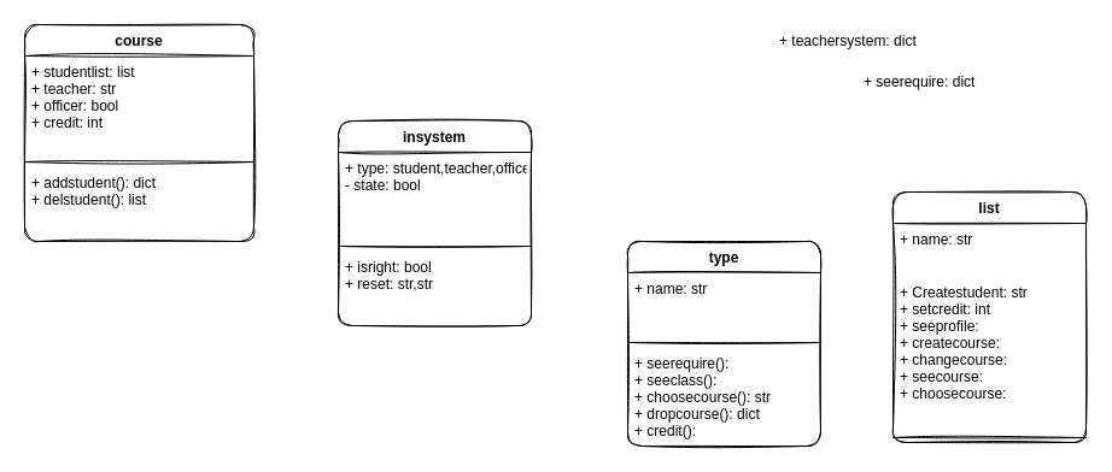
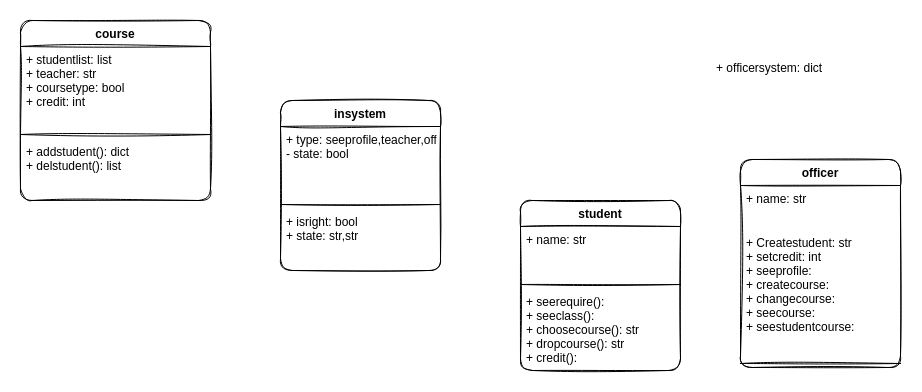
  <mxCell id="0" />
  <mxCell id="1" parent="0" />
  <mxCell id="2" value="course" style="swimlane;fontStyle=1;align=center;verticalAlign=top;childLayout=stackLayout;horizontal=1;startSize=26;horizontalStack=0;resizeParent=1;resizeParentMax=0;resizeLast=0;collapsible=1;marginBottom=0;rounded=1;sketch=1;" parent="1" vertex="1"><mxGeometry x="20" y="20" width="190" height="180" as="geometry" /></mxCell>
- <mxCell id="3" value="+ studentlist: list&#10;+ teacher: str&#10;+ officer: bool&#10;+ credit: int" style="text;strokeColor=none;fillColor=none;align=left;verticalAlign=top;spacingLeft=4;spacingRight=4;overflow=hidden;rotatable=0;points=[[0,0.5],[1,0.5]];portConstraint=eastwest;rounded=1;sketch=1;" parent="2" vertex="1"><mxGeometry y="26" width="190" height="84" as="geometry" /></mxCell>
+ <mxCell id="3" value="+ studentlist: list&#10;+ teacher: str&#10;+ coursetype: bool&#10;+ credit: int" style="text;strokeColor=none;fillColor=none;align=left;verticalAlign=top;spacingLeft=4;spacingRight=4;overflow=hidden;rotatable=0;points=[[0,0.5],[1,0.5]];portConstraint=eastwest;rounded=1;sketch=1;" parent="2" vertex="1"><mxGeometry y="26" width="190" height="84" as="geometry" /></mxCell>
  <mxCell id="4" value="" style="line;strokeWidth=1;fillColor=none;align=left;verticalAlign=middle;spacingTop=-1;spacingLeft=3;spacingRight=3;rotatable=0;labelPosition=right;points=[];portConstraint=eastwest;strokeColor=inherit;rounded=1;sketch=1;" parent="2" vertex="1"><mxGeometry y="110" width="190" height="8" as="geometry" /></mxCell>
  <mxCell id="5" value="+ addstudent(): dict&#10;+ delstudent(): list" style="text;strokeColor=none;fillColor=none;align=left;verticalAlign=top;spacingLeft=4;spacingRight=4;overflow=hidden;rotatable=0;points=[[0,0.5],[1,0.5]];portConstraint=eastwest;rounded=1;sketch=1;" parent="2" vertex="1"><mxGeometry y="118" width="190" height="62" as="geometry" /></mxCell>
  <mxCell id="6" value="insystem" style="swimlane;fontStyle=1;align=center;verticalAlign=top;childLayout=stackLayout;horizontal=1;startSize=26;horizontalStack=0;resizeParent=1;resizeParentMax=0;resizeLast=0;collapsible=1;marginBottom=0;rounded=1;sketch=1;" parent="1" vertex="1"><mxGeometry x="280" y="100" width="160" height="170" as="geometry" /></mxCell>
- <mxCell id="7" value="+ type: student,teacher,officer&#10;- state: bool&#10;" style="text;strokeColor=none;fillColor=none;align=left;verticalAlign=top;spacingLeft=4;spacingRight=4;overflow=hidden;rotatable=0;points=[[0,0.5],[1,0.5]];portConstraint=eastwest;rounded=1;sketch=1;" parent="6" vertex="1"><mxGeometry y="26" width="160" height="74" as="geometry" /></mxCell>
+ <mxCell id="7" value="+ type: seeprofile,teacher,officer&#10;- state: bool&#10;" style="text;strokeColor=none;fillColor=none;align=left;verticalAlign=top;spacingLeft=4;spacingRight=4;overflow=hidden;rotatable=0;points=[[0,0.5],[1,0.5]];portConstraint=eastwest;rounded=1;sketch=1;" parent="6" vertex="1"><mxGeometry y="26" width="160" height="74" as="geometry" /></mxCell>
  <mxCell id="8" value="" style="line;strokeWidth=1;fillColor=none;align=left;verticalAlign=middle;spacingTop=-1;spacingLeft=3;spacingRight=3;rotatable=0;labelPosition=right;points=[];portConstraint=eastwest;strokeColor=inherit;rounded=1;sketch=1;" parent="6" vertex="1"><mxGeometry y="100" width="160" height="8" as="geometry" /></mxCell>
- <mxCell id="9" value="+ isright: bool&#10;+ reset: str,str" style="text;strokeColor=none;fillColor=none;align=left;verticalAlign=top;spacingLeft=4;spacingRight=4;overflow=hidden;rotatable=0;points=[[0,0.5],[1,0.5]];portConstraint=eastwest;rounded=1;sketch=1;" parent="6" vertex="1"><mxGeometry y="108" width="160" height="62" as="geometry" /></mxCell>
- <mxCell id="10" value="list" style="swimlane;fontStyle=1;align=center;verticalAlign=top;childLayout=stackLayout;horizontal=1;startSize=26;horizontalStack=0;resizeParent=1;resizeParentMax=0;resizeLast=0;collapsible=1;marginBottom=0;rounded=1;sketch=1;" parent="1" vertex="1"><mxGeometry x="740" y="159" width="160" height="208" as="geometry" /></mxCell>
+ <mxCell id="9" value="+ isright: bool&#10;+ state: str,str" style="text;strokeColor=none;fillColor=none;align=left;verticalAlign=top;spacingLeft=4;spacingRight=4;overflow=hidden;rotatable=0;points=[[0,0.5],[1,0.5]];portConstraint=eastwest;rounded=1;sketch=1;" parent="6" vertex="1"><mxGeometry y="108" width="160" height="62" as="geometry" /></mxCell>
+ <mxCell id="10" value="officer" style="swimlane;fontStyle=1;align=center;verticalAlign=top;childLayout=stackLayout;horizontal=1;startSize=26;horizontalStack=0;resizeParent=1;resizeParentMax=0;resizeLast=0;collapsible=1;marginBottom=0;rounded=1;sketch=1;" parent="1" vertex="1"><mxGeometry x="740" y="159" width="160" height="208" as="geometry" /></mxCell>
  <mxCell id="11" value="+ name: str" style="text;strokeColor=none;fillColor=none;align=left;verticalAlign=top;spacingLeft=4;spacingRight=4;overflow=hidden;rotatable=0;points=[[0,0.5],[1,0.5]];portConstraint=eastwest;rounded=1;sketch=1;" parent="10" vertex="1"><mxGeometry y="26" width="160" height="44" as="geometry" /></mxCell>
- <mxCell id="12" value="+ Createstudent: str&#10;+ setcredit: int&#10;+ seeprofile:&#10;+ createcourse:&#10;+ changecourse:&#10;+ seecourse:&#10;+ choosecourse:" style="text;strokeColor=none;fillColor=none;align=left;verticalAlign=top;spacingLeft=4;spacingRight=4;overflow=hidden;rotatable=0;points=[[0,0.5],[1,0.5]];portConstraint=eastwest;rounded=1;sketch=1;" parent="10" vertex="1"><mxGeometry y="70" width="160" height="130" as="geometry" /></mxCell>
+ <mxCell id="12" value="+ Createstudent: str&#10;+ setcredit: int&#10;+ seeprofile:&#10;+ createcourse:&#10;+ changecourse:&#10;+ seecourse:&#10;+ seestudentcourse:" style="text;strokeColor=none;fillColor=none;align=left;verticalAlign=top;spacingLeft=4;spacingRight=4;overflow=hidden;rotatable=0;points=[[0,0.5],[1,0.5]];portConstraint=eastwest;rounded=1;sketch=1;" parent="10" vertex="1"><mxGeometry y="70" width="160" height="130" as="geometry" /></mxCell>
  <mxCell id="13" value="" style="line;strokeWidth=1;fillColor=none;align=left;verticalAlign=middle;spacingTop=-1;spacingLeft=3;spacingRight=3;rotatable=0;labelPosition=right;points=[];portConstraint=eastwest;strokeColor=inherit;rounded=1;sketch=1;" parent="10" vertex="1"><mxGeometry y="200" width="160" height="8" as="geometry" /></mxCell>
- <mxCell id="14" value="type" style="swimlane;fontStyle=1;align=center;verticalAlign=top;childLayout=stackLayout;horizontal=1;startSize=26;horizontalStack=0;resizeParent=1;resizeParentMax=0;resizeLast=0;collapsible=1;marginBottom=0;rounded=1;sketch=1;" parent="1" vertex="1"><mxGeometry x="520" y="200" width="160" height="170" as="geometry" /></mxCell>
+ <mxCell id="14" value="student" style="swimlane;fontStyle=1;align=center;verticalAlign=top;childLayout=stackLayout;horizontal=1;startSize=26;horizontalStack=0;resizeParent=1;resizeParentMax=0;resizeLast=0;collapsible=1;marginBottom=0;rounded=1;sketch=1;" parent="1" vertex="1"><mxGeometry x="520" y="200" width="160" height="170" as="geometry" /></mxCell>
  <mxCell id="15" value="+ name: str" style="text;strokeColor=none;fillColor=none;align=left;verticalAlign=top;spacingLeft=4;spacingRight=4;overflow=hidden;rotatable=0;points=[[0,0.5],[1,0.5]];portConstraint=eastwest;rounded=1;sketch=1;" parent="14" vertex="1"><mxGeometry y="26" width="160" height="54" as="geometry" /></mxCell>
  <mxCell id="16" value="" style="line;strokeWidth=1;fillColor=none;align=left;verticalAlign=middle;spacingTop=-1;spacingLeft=3;spacingRight=3;rotatable=0;labelPosition=right;points=[];portConstraint=eastwest;strokeColor=inherit;rounded=1;sketch=1;" parent="14" vertex="1"><mxGeometry y="80" width="160" height="8" as="geometry" /></mxCell>
- <mxCell id="17" value="+ seerequire(): &#10;+ seeclass():&#10;+ choosecourse(): str &#10;+ dropcourse(): dict&#10;+ credit():" style="text;strokeColor=none;fillColor=none;align=left;verticalAlign=top;spacingLeft=4;spacingRight=4;overflow=hidden;rotatable=0;points=[[0,0.5],[1,0.5]];portConstraint=eastwest;rounded=1;sketch=1;" parent="14" vertex="1"><mxGeometry y="88" width="160" height="82" as="geometry" /></mxCell>
- <mxCell id="18" value="+ teachersystem: dict" style="text;strokeColor=none;fillColor=none;align=left;verticalAlign=top;spacingLeft=4;spacingRight=4;overflow=hidden;rotatable=0;points=[[0,0.5],[1,0.5]];portConstraint=eastwest;rounded=1;sketch=1;" parent="1" vertex="1"><mxGeometry x="640" y="20" width="170" height="26" as="geometry" /></mxCell>
- <mxCell id="19" value="+ seerequire: dict" style="text;strokeColor=none;fillColor=none;align=left;verticalAlign=top;spacingLeft=4;spacingRight=4;overflow=hidden;rotatable=0;points=[[0,0.5],[1,0.5]];portConstraint=eastwest;rounded=1;sketch=1;" parent="1" vertex="1"><mxGeometry x="710" y="54" width="130" height="26" as="geometry" /></mxCell>
+ <mxCell id="17" value="+ seerequire(): &#10;+ seeclass():&#10;+ choosecourse(): str &#10;+ dropcourse(): str&#10;+ credit():" style="text;strokeColor=none;fillColor=none;align=left;verticalAlign=top;spacingLeft=4;spacingRight=4;overflow=hidden;rotatable=0;points=[[0,0.5],[1,0.5]];portConstraint=eastwest;rounded=1;sketch=1;" parent="14" vertex="1"><mxGeometry y="88" width="160" height="82" as="geometry" /></mxCell>
+ <mxCell id="19" value="+ officersystem: dict" style="text;strokeColor=none;fillColor=none;align=left;verticalAlign=top;spacingLeft=4;spacingRight=4;overflow=hidden;rotatable=0;points=[[0,0.5],[1,0.5]];portConstraint=eastwest;rounded=1;sketch=1;" parent="1" vertex="1"><mxGeometry x="710" y="54" width="130" height="26" as="geometry" /></mxCell>
